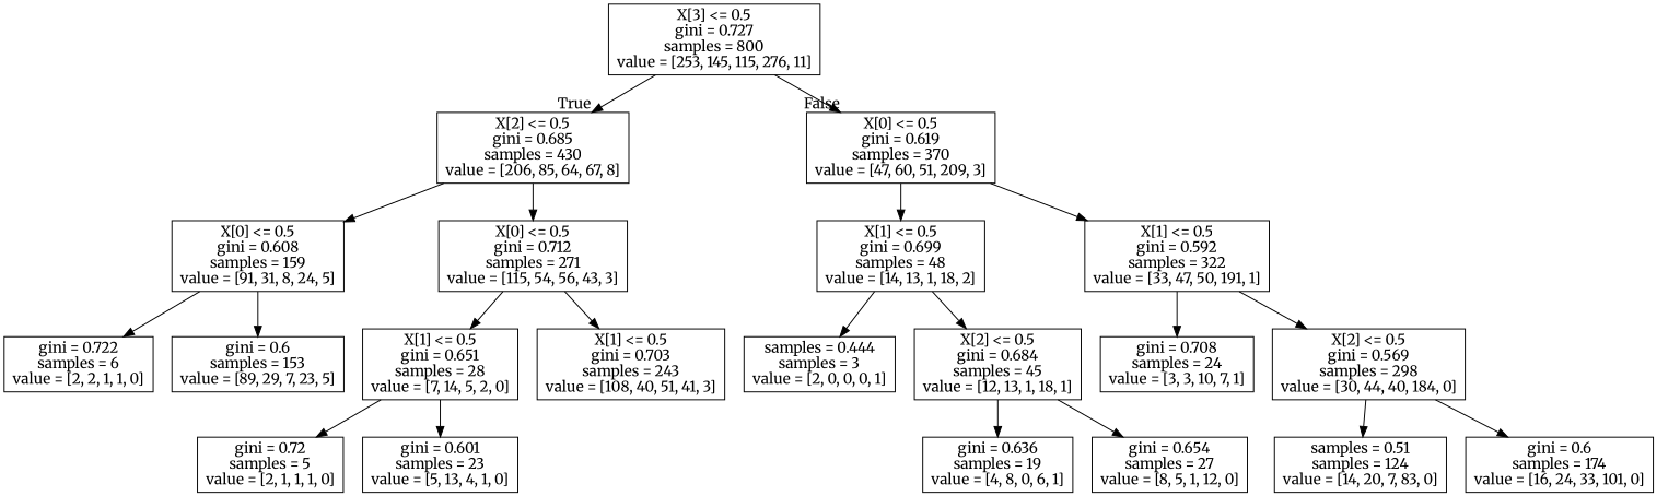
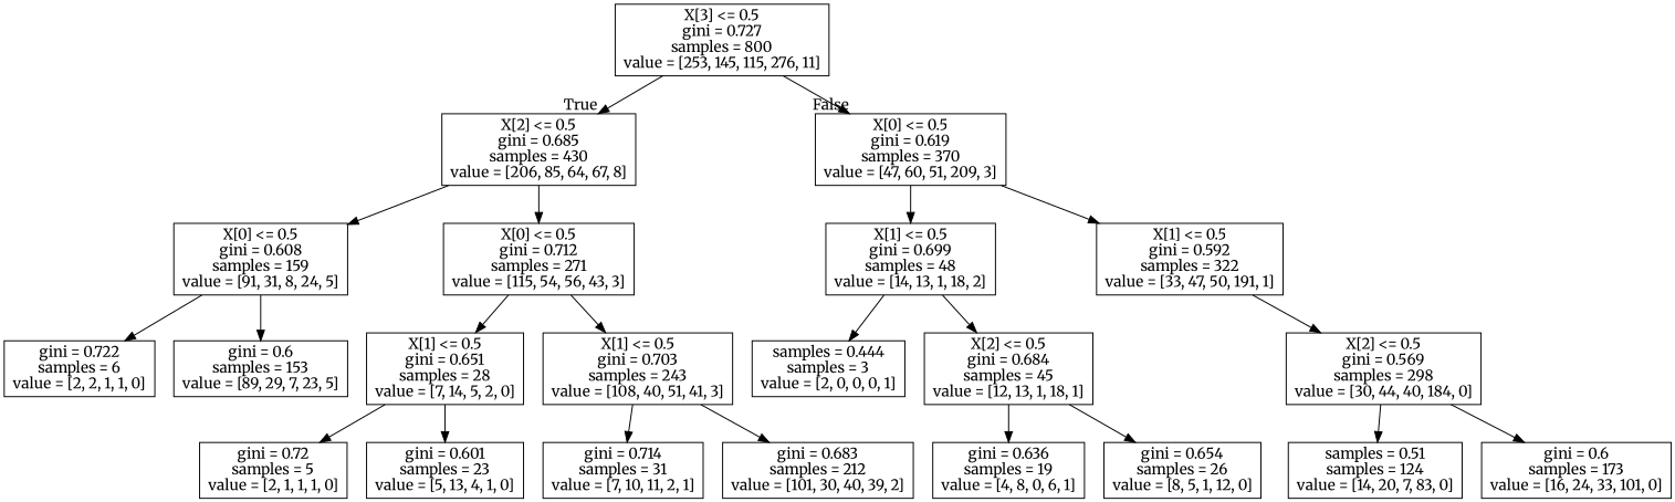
  digraph {
    fontname=Merriweather
    node [fontname=Merriweather shape=box]
    edge [fontname=Merriweather]
    n1 [label="X[3] <= 0.5\ngini = 0.727\nsamples = 800\nvalue = [253, 145, 115, 276, 11]"]
    n2 [label="X[2] <= 0.5\ngini = 0.685\nsamples = 430\nvalue = [206, 85, 64, 67, 8]"]
    n3 [label="X[0] <= 0.5\ngini = 0.619\nsamples = 370\nvalue = [47, 60, 51, 209, 3]"]
    n4 [label="X[0] <= 0.5\ngini = 0.608\nsamples = 159\nvalue = [91, 31, 8, 24, 5]"]
    n5 [label="X[0] <= 0.5\ngini = 0.712\nsamples = 271\nvalue = [115, 54, 56, 43, 3]"]
    n6 [label="X[1] <= 0.5\ngini = 0.699\nsamples = 48\nvalue = [14, 13, 1, 18, 2]"]
    n7 [label="X[1] <= 0.5\ngini = 0.592\nsamples = 322\nvalue = [33, 47, 50, 191, 1]"]
    n8 [label="gini = 0.722\nsamples = 6\nvalue = [2, 2, 1, 1, 0]"]
    n9 [label="gini = 0.6\nsamples = 153\nvalue = [89, 29, 7, 23, 5]"]
    n10 [label="X[1] <= 0.5\ngini = 0.651\nsamples = 28\nvalue = [7, 14, 5, 2, 0]"]
    n11 [label="X[1] <= 0.5\ngini = 0.703\nsamples = 243\nvalue = [108, 40, 51, 41, 3]"]
    n12 [label="gini = 0.72\nsamples = 5\nvalue = [2, 1, 1, 1, 0]"]
    n13 [label="gini = 0.601\nsamples = 23\nvalue = [5, 13, 4, 1, 0]"]
+   n14 [label="gini = 0.714\nsamples = 31\nvalue = [7, 10, 11, 2, 1]"]
+   n15 [label="gini = 0.683\nsamples = 212\nvalue = [101, 30, 40, 39, 2]"]
    n16 [label="samples = 0.444\nsamples = 3\nvalue = [2, 0, 0, 0, 1]"]
    n17 [label="X[2] <= 0.5\ngini = 0.684\nsamples = 45\nvalue = [12, 13, 1, 18, 1]"]
-   n18 [label="gini = 0.708\nsamples = 24\nvalue = [3, 3, 10, 7, 1]"]
    n19 [label="X[2] <= 0.5\ngini = 0.569\nsamples = 298\nvalue = [30, 44, 40, 184, 0]"]
    n20 [label="gini = 0.636\nsamples = 19\nvalue = [4, 8, 0, 6, 1]"]
-   n21 [label="gini = 0.654\nsamples = 27\nvalue = [8, 5, 1, 12, 0]"]
+   n21 [label="gini = 0.654\nsamples = 26\nvalue = [8, 5, 1, 12, 0]"]
    n22 [label="samples = 0.51\nsamples = 124\nvalue = [14, 20, 7, 83, 0]"]
-   n23 [label="gini = 0.6\nsamples = 174\nvalue = [16, 24, 33, 101, 0]"]
+   n23 [label="gini = 0.6\nsamples = 173\nvalue = [16, 24, 33, 101, 0]"]
    n1 -> n2 [headlabel=True labelangle=45 labeldistance=2.5]
    n1 -> n3 [headlabel=False labelangle=-45 labeldistance=2.5]
    n2 -> n4
    n2 -> n5
    n3 -> n6
    n3 -> n7
    n4 -> n8
    n4 -> n9
    n5 -> n10
    n5 -> n11
    n6 -> n16
    n6 -> n17
-   n7 -> n18
    n7 -> n19
    n10 -> n12
    n10 -> n13
+   n11 -> n14
+   n11 -> n15
    n17 -> n20
    n17 -> n21
    n19 -> n22
    n19 -> n23
  }
